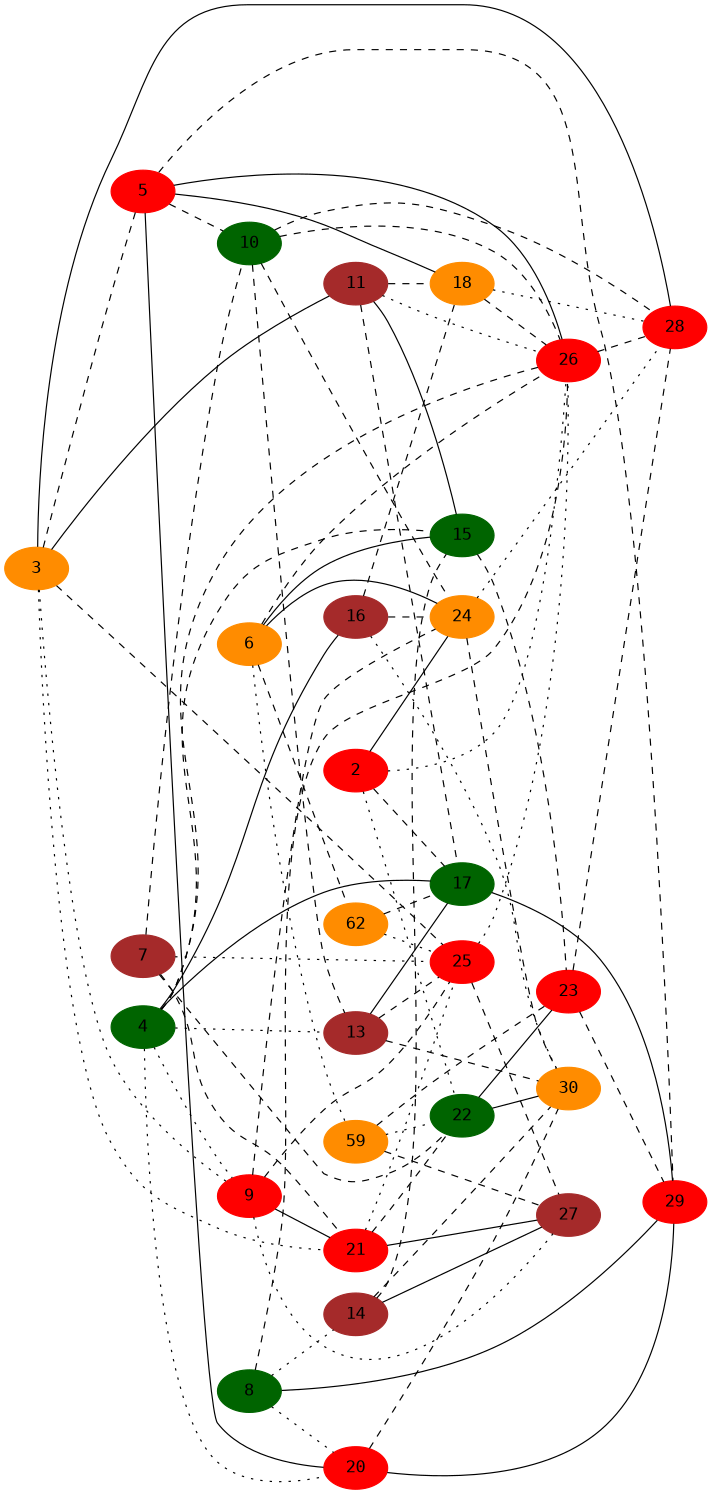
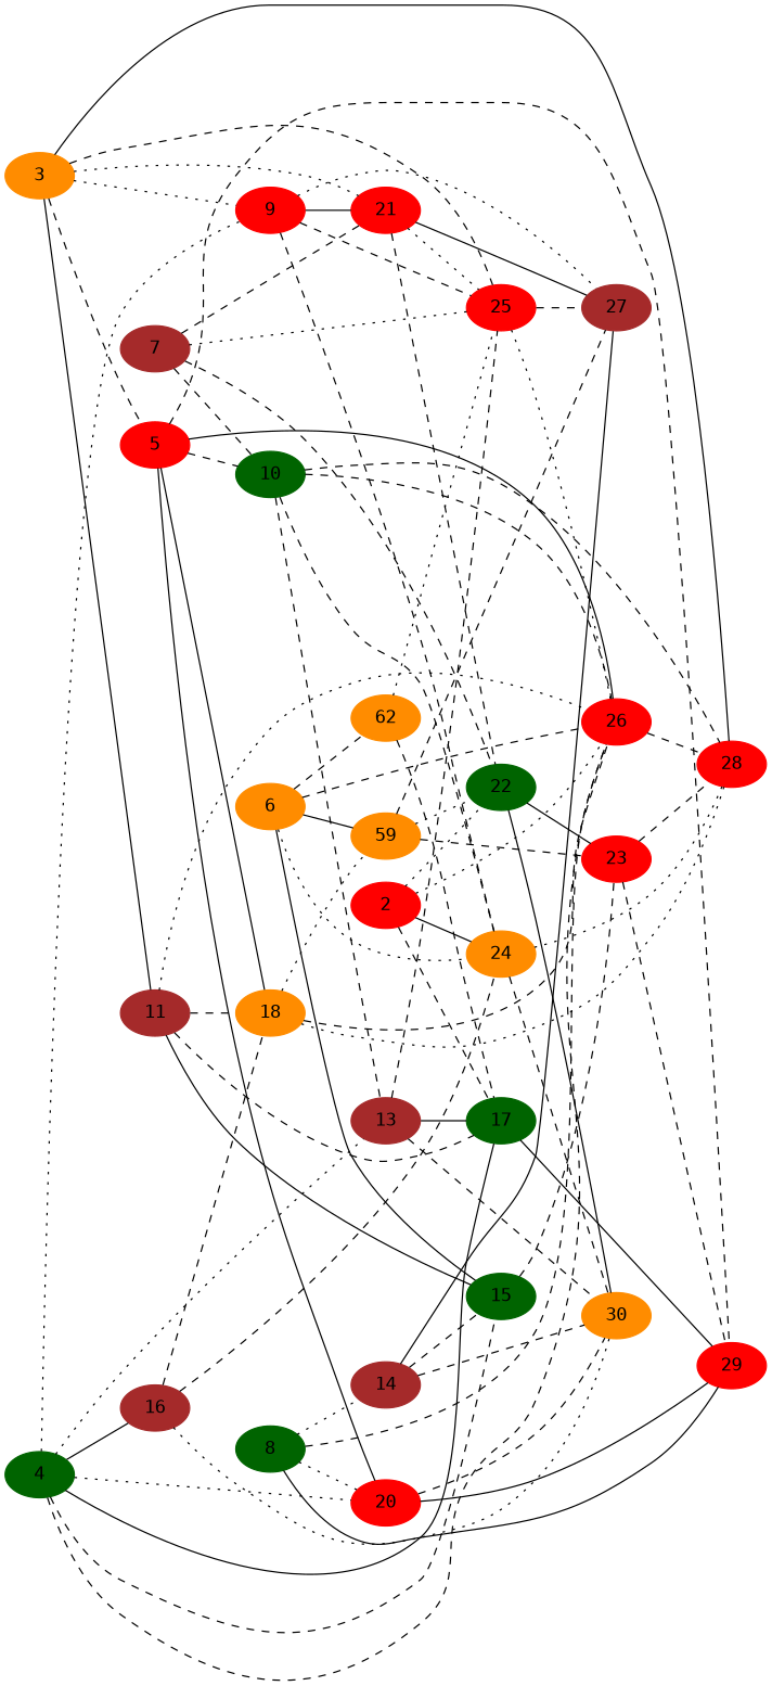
  graph {
    fontname="DejaVu Sans Mono"
    rankdir=LR
    node [color=red fontname="DejaVu Sans Mono" style=filled]
    edge [fontname="DejaVu Sans Mono" style=dashed weight=1.0]
    11 [color=brown]
    17 [color=darkgreen]
    26
    15 [color=darkgreen]
    18 [color=darkorange]
    24 [color=darkorange]
    28
    30 [color=darkorange]
    25
    27 [color=brown]
    2
    22 [color=darkgreen]
    29
    23
    3 [color=darkorange]
    5
    9
    21
    20
    10 [color=darkgreen]
    4 [color=darkgreen]
    13 [color=brown]
    16 [color=brown]
    n24 [color=darkorange label=59]
    6 [color=darkorange]
    n26 [color=darkorange label=62]
    7 [color=brown]
    8 [color=darkgreen]
    14 [color=brown]
    11 -- 17
    11 -- 26 [style=dotted]
    11 -- 15 [style=solid]
    11 -- 18
    17 -- 29 [style=solid]
    26 -- 28
    15 -- 23 [weight=2.0]
    18 -- 26
    18 -- 28 [style=dotted]
+   18 -- n24 [style=dotted]
    24 -- 28 [style=dotted]
    24 -- 30
    25 -- 26 [style=dotted]
    25 -- 27
    2 -- 17
    2 -- 26 [style=dotted]
    2 -- 24 [style=solid]
    2 -- 22 [style=dotted]
    22 -- 30 [style=solid]
    22 -- 23 [style=solid]
    23 -- 28
    23 -- 29
    3 -- 11 [style=solid]
    3 -- 28 [style=solid]
    3 -- 25
    3 -- 5
    3 -- 9 [style=dotted]
    3 -- 21 [style=dotted]
    5 -- 26 [style=solid]
    5 -- 18 [style=solid]
    5 -- 29
    5 -- 20 [style=solid]
    5 -- 10
    9 -- 24
    9 -- 25
    9 -- 27 [style=dotted]
    9 -- 21 [style=solid]
    21 -- 25 [style=dotted]
    21 -- 27 [style=solid]
    21 -- 22
    20 -- 30
    20 -- 29 [style=solid]
    10 -- 26
    10 -- 24
    10 -- 28
    10 -- 13
    4 -- 17 [style=solid]
    4 -- 26
    4 -- 15
    4 -- 9 [style=dotted]
    4 -- 20 [style=dotted]
    4 -- 13 [style=dotted weight=2.0]
    4 -- 16 [style=solid]
    13 -- 17 [style=solid]
    13 -- 30
    13 -- 25
    16 -- 18
    16 -- 24
    16 -- 30 [style=dotted]
    n24 -- 27 [weight=2.0]
    n24 -- 22 [style=dotted]
    n24 -- 23
    6 -- 26
    6 -- 15 [style=solid]
-   6 -- 24 [style=solid]
-   6 -- n24 [style=dotted]
+   6 -- 24 [style=dotted]
+   6 -- n24 [style=solid]
    6 -- n26 [weight=2.0]
    n26 -- 17
    n26 -- 25 [style=dotted]
    7 -- 25 [style=dotted]
    7 -- 22
    7 -- 21
    7 -- 10
    8 -- 26
    8 -- 29 [style=solid weight=2.0]
    8 -- 20 [style=dotted weight=2.0]
    8 -- 14 [style=dotted]
    14 -- 15
    14 -- 30
    14 -- 27 [style=solid]
  }
